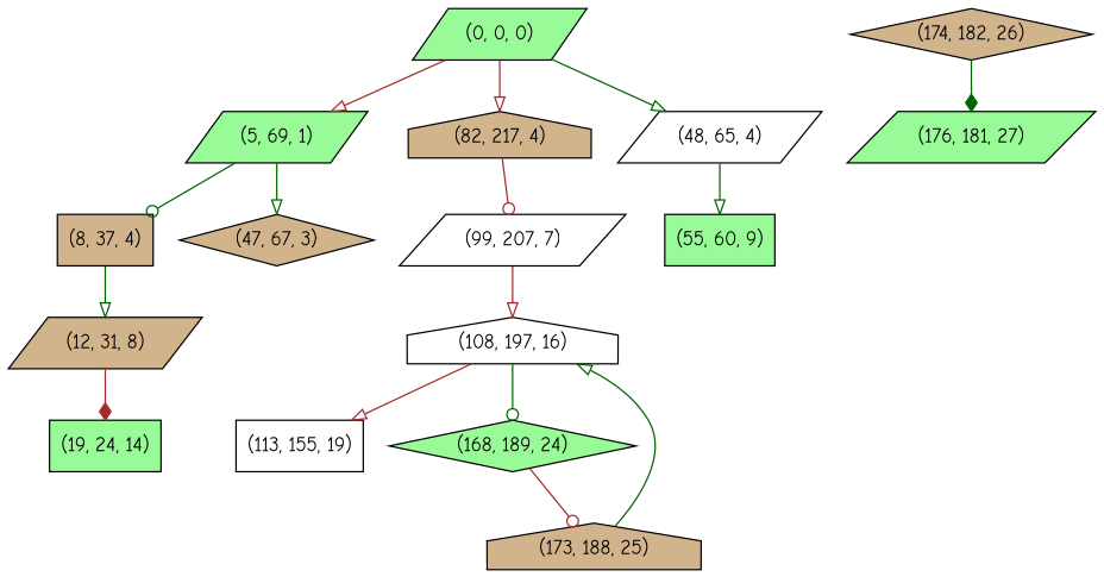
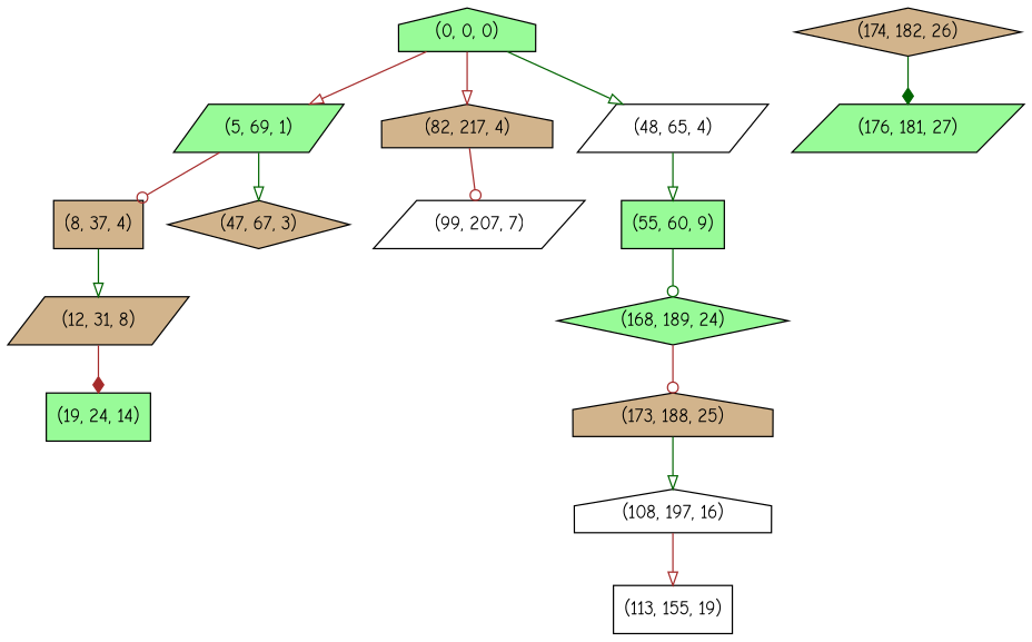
  digraph {
    fontname="Comic Neue"
    node [fillcolor=palegreen fontname="Comic Neue" shape=parallelogram style=filled]
    edge [arrowhead=onormal color=darkgreen fontname="Comic Neue"]
    "(5, 69, 1)"
-   "(0, 0, 0)"
+   "(0, 0, 0)" [shape=house]
    "(82, 217, 4)" [fillcolor=tan shape=house]
    "(48, 65, 4)" [fillcolor=white]
    "(8, 37, 4)" [fillcolor=tan shape=box]
    "(47, 67, 3)" [fillcolor=tan shape=diamond]
    "(99, 207, 7)" [fillcolor=white]
    "(12, 31, 8)" [fillcolor=tan]
    "(19, 24, 14)" [shape=box]
    "(55, 60, 9)" [shape=box]
    "(108, 197, 16)" [fillcolor=white shape=house]
    "(113, 155, 19)" [fillcolor=white shape=box]
    "(168, 189, 24)" [shape=diamond]
    "(173, 188, 25)" [fillcolor=tan shape=house]
    "(174, 182, 26)" [fillcolor=tan shape=diamond]
    "(176, 181, 27)"
-   "(5, 69, 1)" -> "(8, 37, 4)" [arrowhead=odot]
+   "(5, 69, 1)" -> "(8, 37, 4)" [arrowhead=odot color=brown]
    "(5, 69, 1)" -> "(47, 67, 3)"
    "(0, 0, 0)" -> "(5, 69, 1)" [color=brown]
    "(0, 0, 0)" -> "(82, 217, 4)" [color=brown]
    "(0, 0, 0)" -> "(48, 65, 4)"
    "(82, 217, 4)" -> "(99, 207, 7)" [arrowhead=odot color=brown]
    "(48, 65, 4)" -> "(55, 60, 9)"
    "(8, 37, 4)" -> "(12, 31, 8)"
-   "(99, 207, 7)" -> "(108, 197, 16)" [color=brown]
    "(12, 31, 8)" -> "(19, 24, 14)" [arrowhead=diamond color=brown]
    "(108, 197, 16)" -> "(113, 155, 19)" [color=brown]
-   "(108, 197, 16)" -> "(168, 189, 24)" [arrowhead=odot]
+   "(55, 60, 9)" -> "(168, 189, 24)" [arrowhead=odot]
    "(168, 189, 24)" -> "(173, 188, 25)" [arrowhead=odot color=brown]
    "(173, 188, 25)" -> "(108, 197, 16)"
    "(174, 182, 26)" -> "(176, 181, 27)" [arrowhead=diamond]
  }
